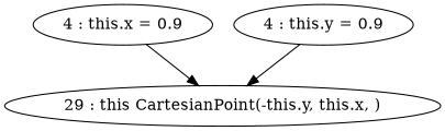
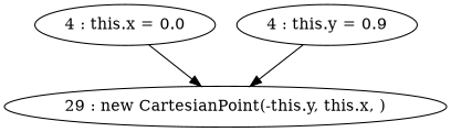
  digraph {
-   "4 : this.x = 0.0" [label="4 : this.x = 0.9"]
-   "29 : new CartesianPoint(-this.y, this.x, )" [label="29 : this CartesianPoint(-this.y, this.x, )"]
+   "4 : this.x = 0.0"
+   "29 : new CartesianPoint(-this.y, this.x, )"
    n3 [label="4 : this.y = 0.9"]
    "4 : this.x = 0.0" -> "29 : new CartesianPoint(-this.y, this.x, )"
    n3 -> "29 : new CartesianPoint(-this.y, this.x, )"
  }
